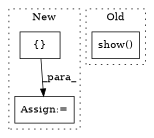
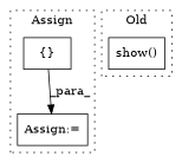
  digraph {
    node [shape=box]
    n1 [a=59 l="1,0" label="{}" s="1755,1782"]
    n2 [a=68 l=3 label="Assign:=" s=1752]
    n3 [a=75 l=20 label="show()" s=3346]
    subgraph cluster_1 {
-     label=New
+     label=Assign
      style=dotted
      n1
      n2
    }
    subgraph cluster_2 {
      label=Old
      style=dotted
      n3
    }
    n1 -> n2 [label=_para_]
  }
